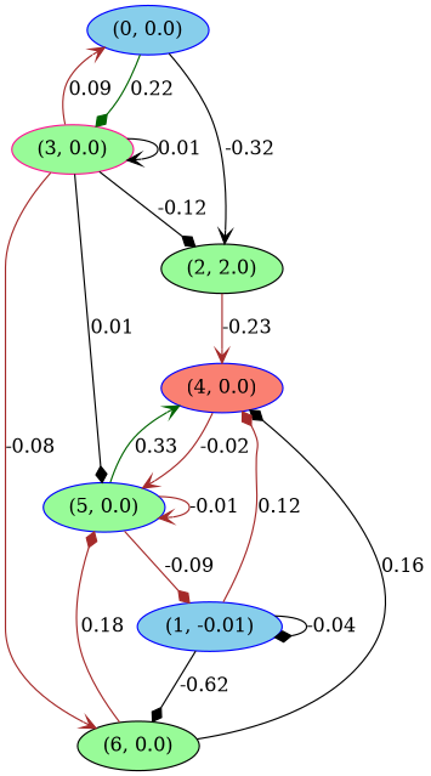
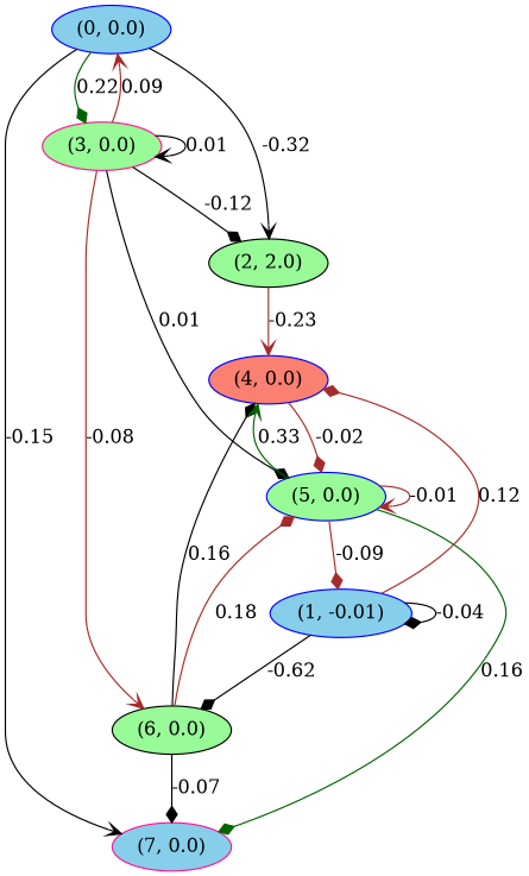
  digraph {
    node [color=blue fillcolor=palegreen style=filled]
    edge [arrowhead=diamond color=black]
    n1 [fillcolor=skyblue label="(0, 0.0)"]
    n2 [color=black label="(2, 2.0)"]
    n3 [color=deeppink label="(3, 0.0)"]
+   n4 [color=deeppink fillcolor=skyblue label="(7, 0.0)"]
    n5 [fillcolor=salmon label="(4, 0.0)"]
    n6 [color=black label="(6, 0.0)"]
    n7 [label="(5, 0.0)"]
    n8 [fillcolor=skyblue label="(1, -0.01)"]
    n1 -> n2 [arrowhead=vee label=-0.32]
    n1 -> n3 [color=darkgreen label=0.22]
+   n1 -> n4 [arrowhead=vee label=-0.15]
    n2 -> n5 [arrowhead=vee color=brown label=-0.23]
    n3 -> n1 [arrowhead=vee color=brown label=0.09]
    n3 -> n2 [label=-0.12]
    n3 -> n3 [arrowhead=vee label=0.01]
    n3 -> n6 [arrowhead=vee color=brown label=-0.08]
    n3 -> n7 [label=0.01]
-   n5 -> n7 [arrowhead=vee color=brown label=-0.02]
+   n5 -> n7 [color=brown label=-0.02]
+   n6 -> n4 [label=-0.07]
    n6 -> n5 [label=0.16]
    n6 -> n7 [color=brown label=0.18]
+   n7 -> n4 [color=darkgreen label=0.16]
    n7 -> n5 [arrowhead=vee color=darkgreen label=0.33]
    n7 -> n7 [arrowhead=vee color=brown label=-0.01]
    n7 -> n8 [color=brown label=-0.09]
    n8 -> n5 [color=brown label=0.12]
    n8 -> n6 [label=-0.62]
    n8 -> n8 [label=-0.04]
  }
